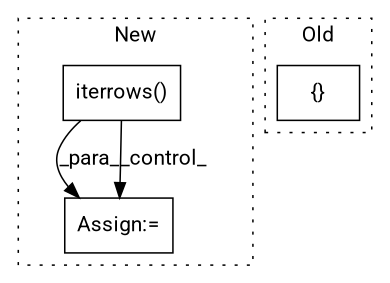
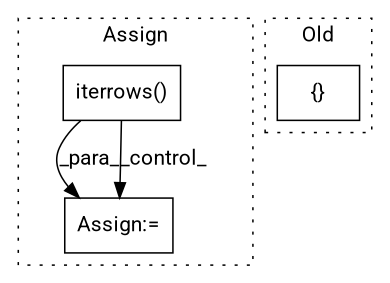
  digraph {
    fontname=Roboto
    node [shape=box fontname=Roboto]
    edge [fontname=Roboto]
    n1 [a=75 l=27 label="iterrows()" s=3201]
    n2 [a=68 l=3 label="Assign:=" s=3281]
    n3 [a=95 l="18,15" label="{}" s="4846,5006"]
    subgraph cluster_1 {
-     label=New
+     label=Assign
      style=dotted
      n1
      n2
    }
    subgraph cluster_2 {
      label=Old
      style=dotted
      n3
    }
    n1 -> n2 [label=_para_]
    n1 -> n2 [label=_control_]
  }
